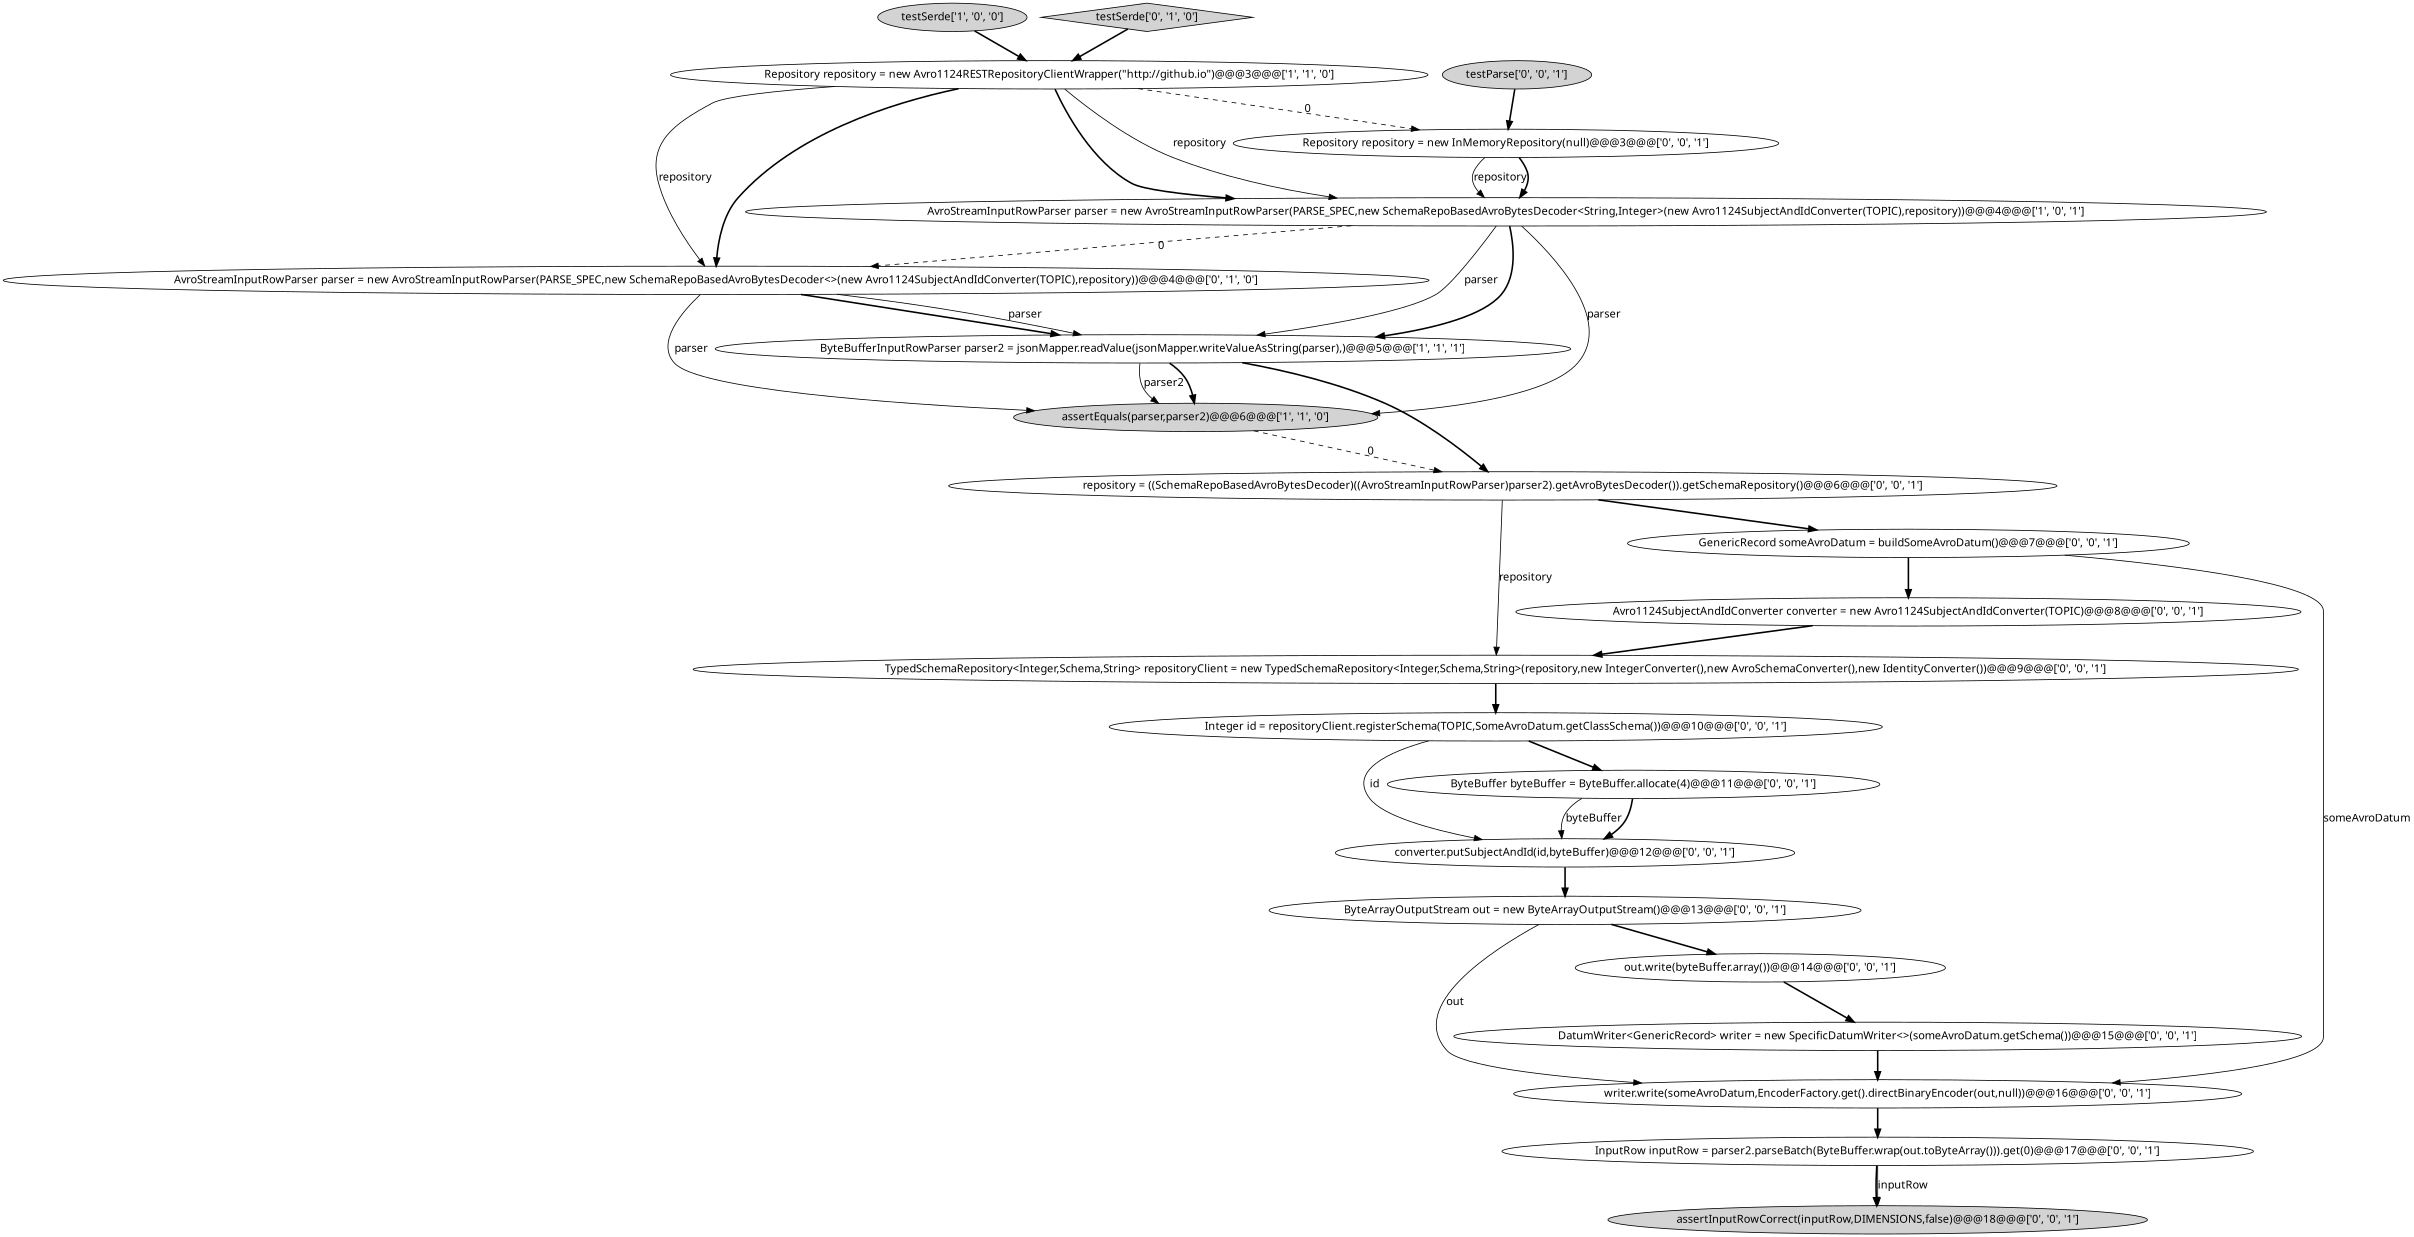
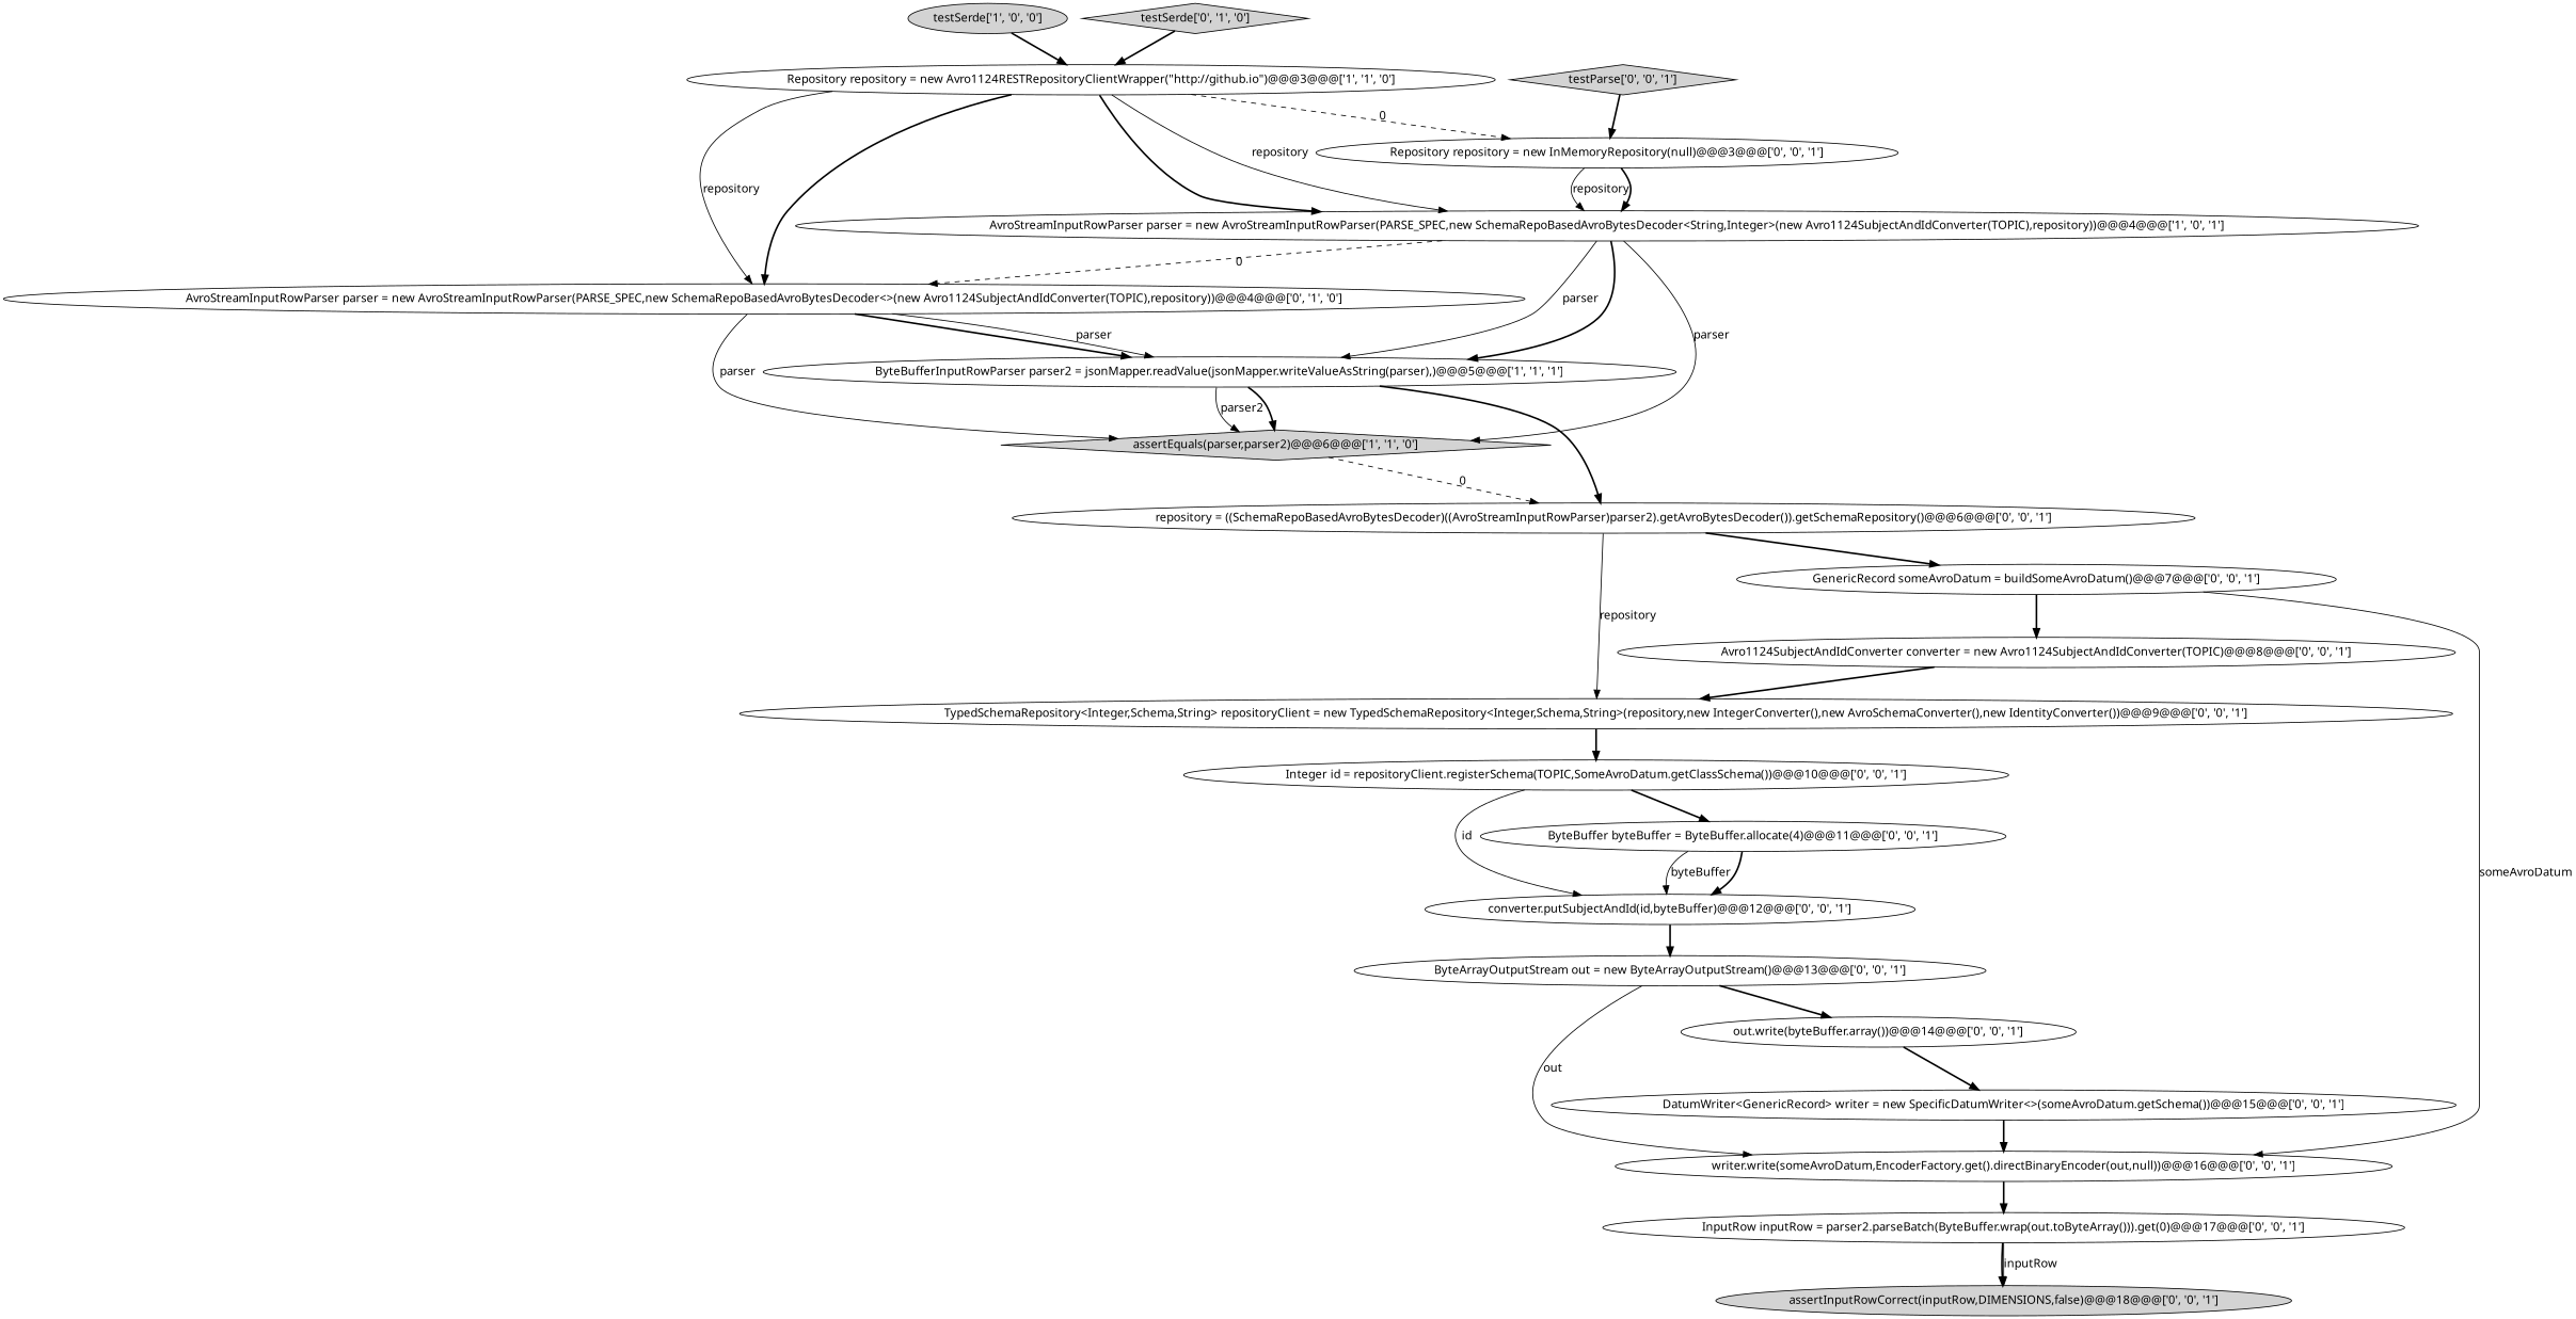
  digraph {
    fontname="Noto Sans"
    node [fillcolor=white fontname="Noto Sans" shape=ellipse style=filled]
    edge [fontname="Noto Sans" style=bold]
    n1 [label="AvroStreamInputRowParser parser = new AvroStreamInputRowParser(PARSE_SPEC,new SchemaRepoBasedAvroBytesDecoder<>(new Avro1124SubjectAndIdConverter(TOPIC),repository))@@@4@@@['0', '1', '0']"]
-   n2 [fillcolor=lightgray label="assertEquals(parser,parser2)@@@6@@@['1', '1', '0']"]
+   n2 [fillcolor=lightgray label="assertEquals(parser,parser2)@@@6@@@['1', '1', '0']" shape=diamond]
    n3 [label="ByteBufferInputRowParser parser2 = jsonMapper.readValue(jsonMapper.writeValueAsString(parser),)@@@5@@@['1', '1', '1']"]
    n4 [label="repository = ((SchemaRepoBasedAvroBytesDecoder)((AvroStreamInputRowParser)parser2).getAvroBytesDecoder()).getSchemaRepository()@@@6@@@['0', '0', '1']"]
    n5 [fillcolor=lightgray label="testSerde['1', '0', '0']"]
    n6 [label="Repository repository = new Avro1124RESTRepositoryClientWrapper(\"http://github.io\")@@@3@@@['1', '1', '0']"]
    n7 [label="Repository repository = new InMemoryRepository(null)@@@3@@@['0', '0', '1']"]
    n8 [label="AvroStreamInputRowParser parser = new AvroStreamInputRowParser(PARSE_SPEC,new SchemaRepoBasedAvroBytesDecoder<String,Integer>(new Avro1124SubjectAndIdConverter(TOPIC),repository))@@@4@@@['1', '0', '1']"]
    n9 [label="writer.write(someAvroDatum,EncoderFactory.get().directBinaryEncoder(out,null))@@@16@@@['0', '0', '1']"]
    n10 [label="InputRow inputRow = parser2.parseBatch(ByteBuffer.wrap(out.toByteArray())).get(0)@@@17@@@['0', '0', '1']"]
    n11 [fillcolor=lightgray label="assertInputRowCorrect(inputRow,DIMENSIONS,false)@@@18@@@['0', '0', '1']"]
    n12 [label="Integer id = repositoryClient.registerSchema(TOPIC,SomeAvroDatum.getClassSchema())@@@10@@@['0', '0', '1']"]
    n13 [label="converter.putSubjectAndId(id,byteBuffer)@@@12@@@['0', '0', '1']"]
    n14 [label="ByteBuffer byteBuffer = ByteBuffer.allocate(4)@@@11@@@['0', '0', '1']"]
    n15 [label="ByteArrayOutputStream out = new ByteArrayOutputStream()@@@13@@@['0', '0', '1']"]
    n16 [label="out.write(byteBuffer.array())@@@14@@@['0', '0', '1']"]
    n17 [label="DatumWriter<GenericRecord> writer = new SpecificDatumWriter<>(someAvroDatum.getSchema())@@@15@@@['0', '0', '1']"]
    n18 [label="GenericRecord someAvroDatum = buildSomeAvroDatum()@@@7@@@['0', '0', '1']"]
    n19 [label="TypedSchemaRepository<Integer,Schema,String> repositoryClient = new TypedSchemaRepository<Integer,Schema,String>(repository,new IntegerConverter(),new AvroSchemaConverter(),new IdentityConverter())@@@9@@@['0', '0', '1']"]
    n20 [label="Avro1124SubjectAndIdConverter converter = new Avro1124SubjectAndIdConverter(TOPIC)@@@8@@@['0', '0', '1']"]
    n21 [fillcolor=lightgray label="testSerde['0', '1', '0']" shape=diamond]
-   n22 [fillcolor=lightgray label="testParse['0', '0', '1']"]
+   n22 [fillcolor=lightgray label="testParse['0', '0', '1']" shape=diamond]
    n1 -> n2 [label=parser style=solid]
    n1 -> n3
    n1 -> n3 [label=parser style=solid]
    n2 -> n4 [label=0 style=dashed]
    n3 -> n2 [label=parser2 style=solid]
    n3 -> n2
    n3 -> n4
    n4 -> n18
    n4 -> n19 [label=repository style=solid]
    n5 -> n6
    n6 -> n1 [label=repository style=solid]
    n6 -> n1
    n6 -> n7 [label=0 style=dashed]
    n6 -> n8
    n6 -> n8 [label=repository style=solid]
    n7 -> n8 [label=repository style=solid]
    n7 -> n8
    n8 -> n1 [label=0 style=dashed]
    n8 -> n2 [label=parser style=solid]
    n8 -> n3 [label=parser style=solid]
    n8 -> n3
    n9 -> n10
    n10 -> n11
    n10 -> n11 [label=inputRow style=solid]
    n12 -> n13 [label=id style=solid]
    n12 -> n14
    n13 -> n15
    n14 -> n13 [label=byteBuffer style=solid]
    n14 -> n13
    n15 -> n9 [label=out style=solid]
    n15 -> n16
    n16 -> n17
    n17 -> n9
    n18 -> n9 [label=someAvroDatum style=solid]
    n18 -> n20
    n19 -> n12
    n20 -> n19
    n21 -> n6
    n22 -> n7
  }
